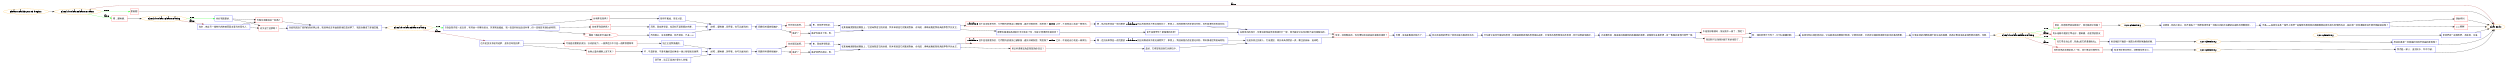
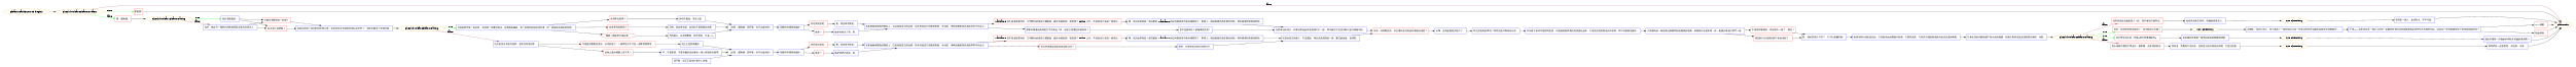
  digraph {
    rankdir=LR
    node [color=blue shape=box]
    "EleanorRank5Convo5 begins." [color=orange shape=""]
    n2 [color=orange label="Check boolean EleanorDreams" shape=""]
    n3 [color=red label="嘿，愛琳娜。"]
    n4 [color=red label="[無視]"]
    "Chat ends." [color=orange shape=""]
    n6 [color=orange label="Check boolean EleanorDating" shape=""]
    n7 [label="你好我親愛的。"]
    n8 [label="你好，來自另一個時代的神秘而莫名吸引的陌生人。"]
    n9 [color=red label="昨晚你有睡得好一點嗎？"]
    n10 [color=red label="你又發了惡夢嗎？"]
    n11 [label="自從我跟說了嘉莉奶奶的事之後，我就再也沒有做過那個亞瑟的夢了。我想你驅逐了那個惡魔。"]
    n12 [color=orange label="Check boolean EleanorDating" shape=""]
    n13 [label="但自從我們在一起以來，有其他一些事情發生。其實有點尷尬。我一直想和你說說這件事，但一直都沒有適合的時間。"]
    n14 [label="也不是說沒有發其他夢。是有些奇怪的夢。"]
    n15 [color=red label="你有夢見我嗎？"]
    n16 [color=red label="你有夢到我們嗎？"]
    n17 [color=red label="尷尬？聽起來不是好事。" shape=ellipse]
    n18 [color=red label="由無止盡的樓梯上滾下來？"]
    n19 [color=red label="可能是很重要的資訊。以你的能力，一個夢也許不只是一個夢那麼簡單。"]
    n20 [label="那些不尷尬。現在才是。"]
    n21 [label="天啊，我也希望是。但恐怕不是那麼好的事。"]
    n22 [label="不用擔心。沒有那麼差。我不害怕。只是……"]
    n23 [label="不，不是那個。不過有趣的是好像每一個人都發過這個夢。"]
    n24 [label="這正正是我擔憂的。"]
    n25 [label="（好吧，愛琳娜，深呼吸，你可以做到的）"]
    n26 [label="我不會，這正正是為什麼令人苦惱。"]
    n27 [label="（好吧，愛琳娜，深呼吸，你可以做到的）"]
    n28 [label="我覺得科腐者很嫉妒。"]
    n29 [label="我覺得科腐者很嫉妒。"]
    n30 [color=red label="你在開玩笑吧。"]
    n31 [color=red label="嫉妒？"]
    n32 [color=red label="你在開玩笑吧。"]
    n33 [color=red label="嫉妒？"]
    n34 [label="噢，我也希望我是。"]
    n35 [label="嫉妒你搶走了我，對。"]
    n36 [label="噢，我也希望我是。"]
    n37 [label="嫉妒我們的友誼，對。"]
    n38 [label="在某種極度變態的層面上，它認為我是它的財產。我本來就是它的繁殖對象。你知道，傳承細胞把我視為競爭對手的女王。"]
    n39 [label="在某種極度變態的層面上，它認為我是它的財產。我本來就是它的繁殖對象。你知道，傳承細胞把我視為競爭對手的女王。"]
    n40 [color=red label="Warframe 並不是這樣運作的。它們體內的感染已被馴服，處於休眠狀態。我想除了 Nidus 之外，不過他自己就是一條律法。"]
    n41 [label="那麼科腐者認為我從它手中偷走了你，現在它想要把你搶回來？"]
    n42 [color=red label="Warframe 並不是這樣運作的。它們體內的感染已被馴服，處於休眠狀態。我想除了 Nidus 之外，不過他自己就是一條律法。"]
    n43 [color=red label="所以科腐者認為是我阻隢你回去？"]
    n44 [label="啊，也許如果我是一個完整的 Warframe 的話科腐者就不會這樣看我了。事實上，我的細胞仍然在變化作動，而科腐者把我視為同類。"]
    n45 [label="是不是很奇怪？被拋棄的前度！"]
    n46 [label="啊，也許如果我是一個完整的 Warframe 的話科腐者就不會這樣看我了。事實上，我的細胞仍然在變化作動，而科腐者把我視為同類。"]
    n47 [label="是的。它希望我回到它的隊伍中。"]
    n48 [label="在我來自的地方，你要在當地超市後面跟它打一架。我不確定它在你的時代是怎樣解決的。"]
    n49 [label="這是你真正的家人，它低聲說。再次成為我們的一員，斷交的姊妹。進來吧。"]
    n50 [color=red label="等等，回到剛說的。你怎麼知道這就是科腐者的感受？"]
    n51 [label="天啊，這就是尷尬的地方了。"]
    n52 [label="我之前提到的夢境？我肯定是科腐者送出的。"]
    n53 [label="不知道它如何可窺探到思想，它總是能夠跟我的思想連結起來。它發送的思想既低俗又軟弱，我可以輕易地擋掉。"]
    n54 [label="大多數時候，像是瘋狂搔癢我的後腦袋的感覺，就像當你在廁所裡，有一隻貓試著想打開門一樣。"]
    n55 [color=red label="不過當你睡著時，情況就不一樣了，對吧？"]
    n56 [color=red label="我想我可以預視到接下來的情節了。"]
    n57 [label="對。我的防禦力下降了，它可以接觸到我。"]
    n58 [label="如果你明白我意思的話，它在最原始的層面打動我。它要我回來。它承諾它能讓我感受到從未試過的興奮。"]
    n59 [label="它會在我的肉體植播下新生命的種囊。因為它覺得這就是我想要的東西，你看。"]
    n60 [color=orange label="Check boolean EleanorDating" shape=""]
    n61 [color=red label="那好，我想我們就沒戲唱了。我怎樣跟它匹敵？"]
    n62 [color=red label="在它帶走你之前，我會*把它們通通燒光*。"]
    n63 [color=red label="我永遠都不會讓它帶走你，愛琳娜。你是我的朋友。"]
    n64 [color=red label="你對我來說就像是家人一樣。我不會讓它擁有你。"]
    n65 [color=orange label="+20 Chemistry" shape=""]
    n66 [label="喲這種話可會讓一個漂泊者得到無數個的吻。"]
+   n67 [label="我知道。我覺得它也知道，這就是它如此憤怒的原因。它無法匹敵。"]
    n68 [label="知道有你會支持我，我會睡得更安心。"]
    n69 [label="沒關係，我的小甜心。我不會為了一堆裡面漂浮著一些孤立的科技化膿的結核性肉而離開你，。"]
    n70 [color=orange label="+20 Chemistry" shape=""]
    n71 [color=orange label="+20 Chemistry" shape=""]
    n72 [color=orange label="+20 Chemistry" shape=""]
    n73 [label="不過……如果你在某一個早上我們一起醒來時看到我的黑眼圈看起來特別大和憔悴的話，請給我一杯特濃咖啡並不要問我細節好嗎？"]
    n74 [label="想給科腐者一些會嫉妒得咬牙切齒的東西嗎？"]
    n75 [label="那我們就一起面對吧。肩並肩。永遠。"]
    n76 [label="我們是一家人。血溶於水。牢不可破。"]
    n77 [color=red label="我做得到。"]
    n78 [color=red label="……瞭解。"]
    "EleanorRank5Convo5 begins." -> n2
    n2 -> n3 [color=green label=false]
    n2 -> n4 [color=green label=true]
    n2 -> "Chat ends." [color=brown label=false]
    n3 -> n6
    n4 -> "Chat ends."
    n6 -> n7 [color=green label=true]
    n6 -> n8 [color=brown label=false]
    n7 -> n9
    n7 -> n10
    n8 -> n9
    n8 -> n10
    n9 -> n11
    n10 -> n11
    n11 -> n12
    n12 -> n13 [color=green label=true]
    n12 -> n14 [color=brown label=false]
    n13 -> n15
    n13 -> n16
    n13 -> n17
    n14 -> n18
    n14 -> n19
    n15 -> n20
    n16 -> n21
    n17 -> n22
    n18 -> n23
    n19 -> n24
    n20 -> n25
    n21 -> n25
    n22 -> n25
    n23 -> n27
    n24 -> n27
    n25 -> n28
    n26 -> n27
    n27 -> n29
    n28 -> n30
    n28 -> n31
    n29 -> n32
    n29 -> n33
    n30 -> n34
    n31 -> n35
    n32 -> n36
    n33 -> n37
    n34 -> n38
    n35 -> n38
    n36 -> n39
    n37 -> n39
    n38 -> n40
    n38 -> n41
    n39 -> n42
    n39 -> n43
    n40 -> n44
    n41 -> n45
    n42 -> n46
    n43 -> n47
    n44 -> n48
    n45 -> n48
    n46 -> n49
    n47 -> n49
    n48 -> n50
    n49 -> n50
    n50 -> n51
    n51 -> n52
    n52 -> n53
    n53 -> n54
    n54 -> n55
    n54 -> n56
    n55 -> n57
    n56 -> n57
    n57 -> n58
    n58 -> n59
    n59 -> n60
    n60 -> n61 [color=green label=true]
    n60 -> n62 [color=green label=true]
    n60 -> n63 [color=brown label=false]
    n60 -> n64 [color=brown label=false]
    n61 -> n65
    n62 -> n66
+   n63 -> n67
    n64 -> n68
    n65 -> n69
    n66 -> n70
+   n67 -> n71
    n68 -> n72
    n69 -> n73
    n70 -> n74
    n71 -> n75
    n72 -> n76
    n73 -> n77
    n73 -> n78
    n74 -> "Chat ends."
    n75 -> "Chat ends."
    n76 -> "Chat ends."
    n77 -> "Chat ends."
    n78 -> "Chat ends."
  }
